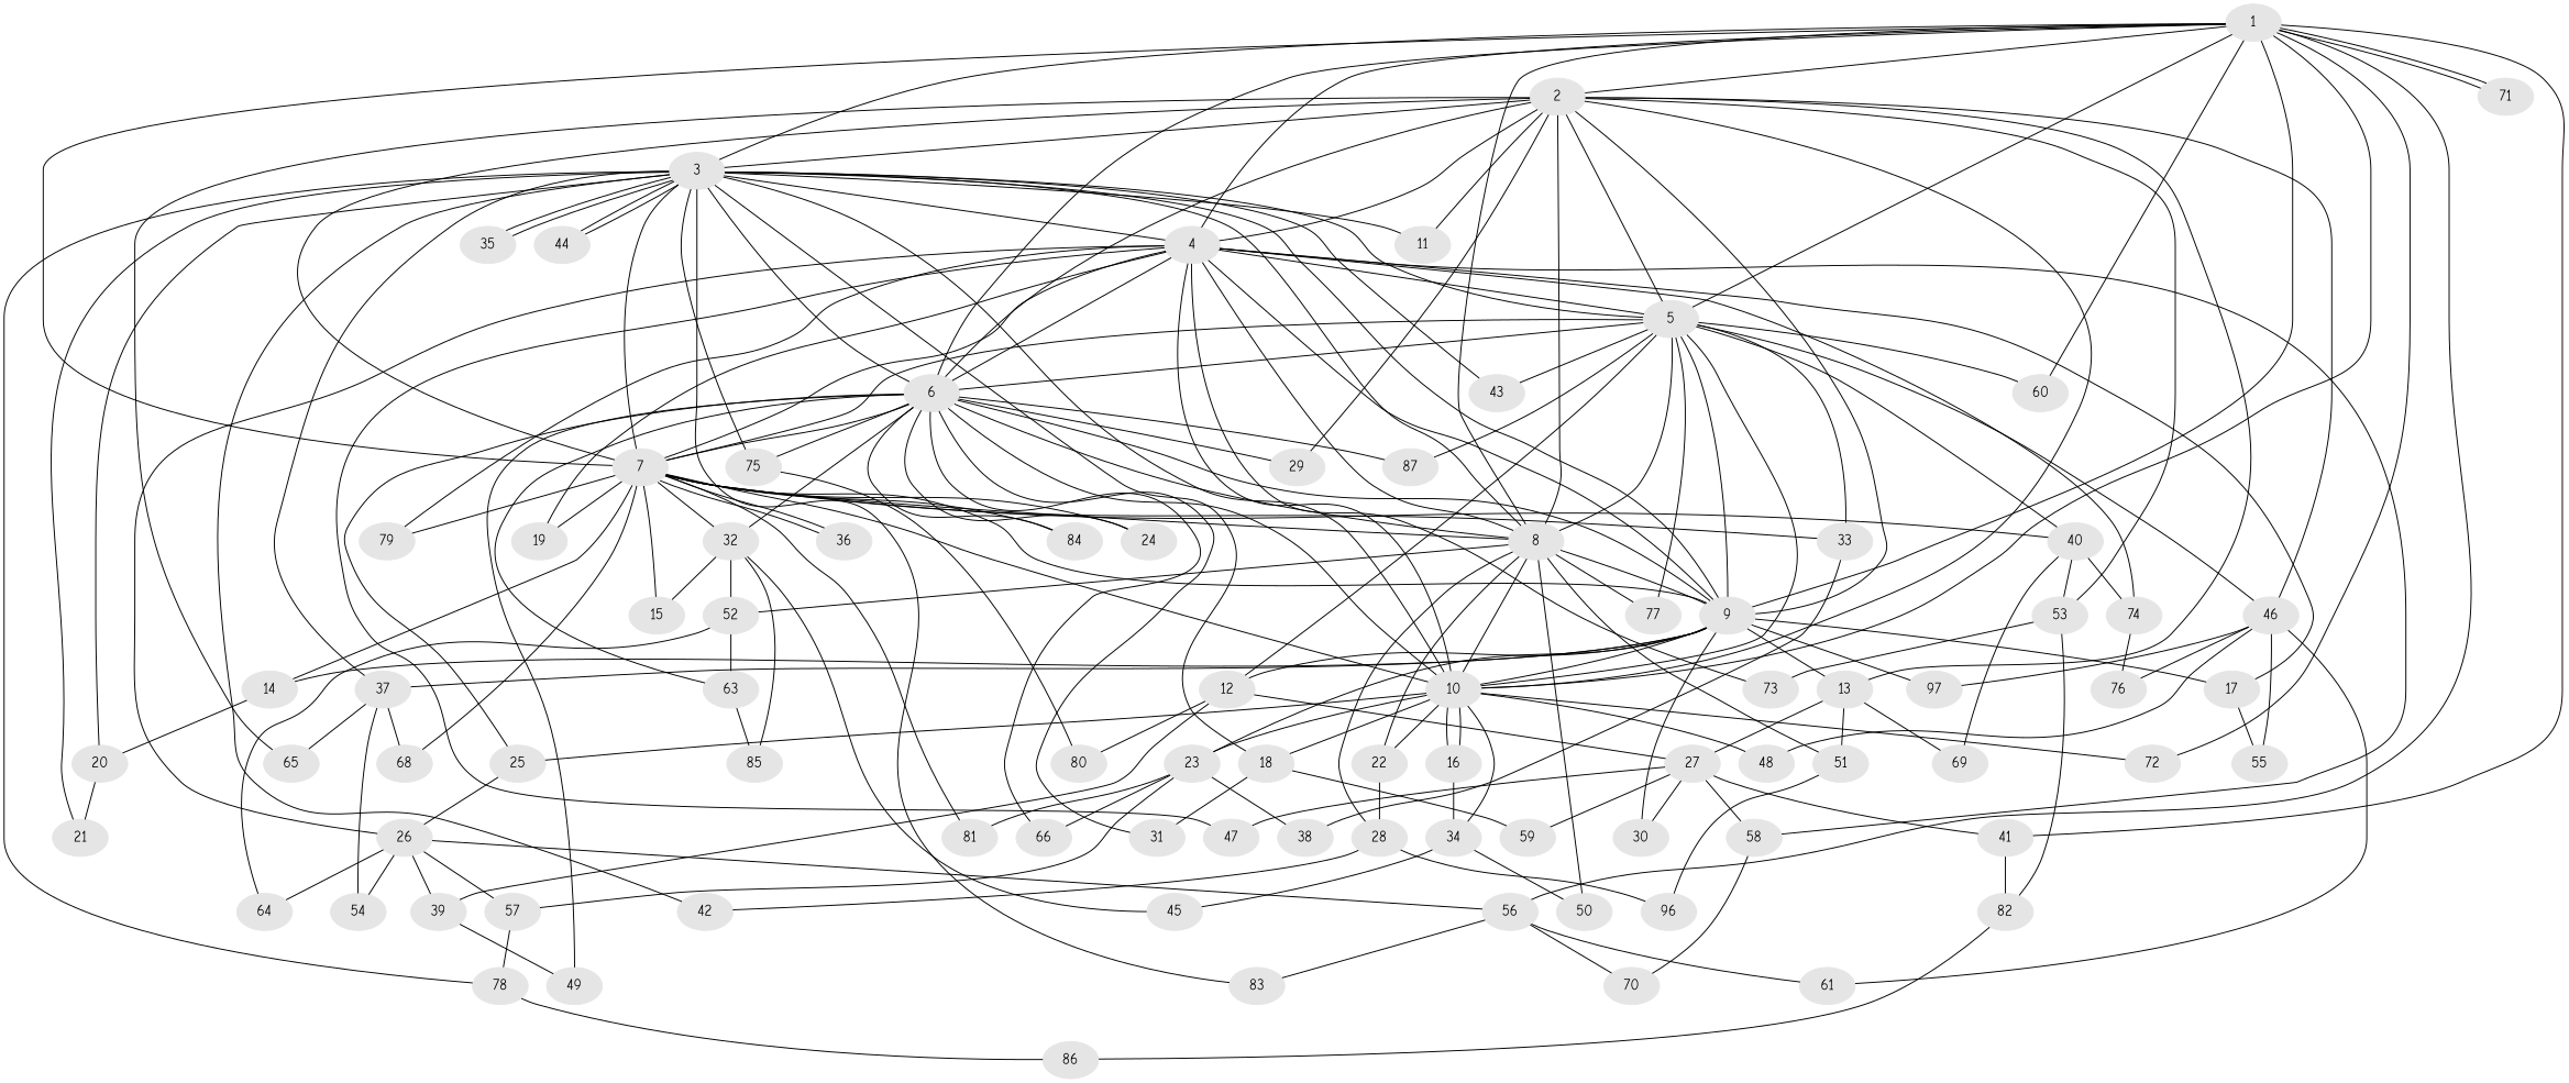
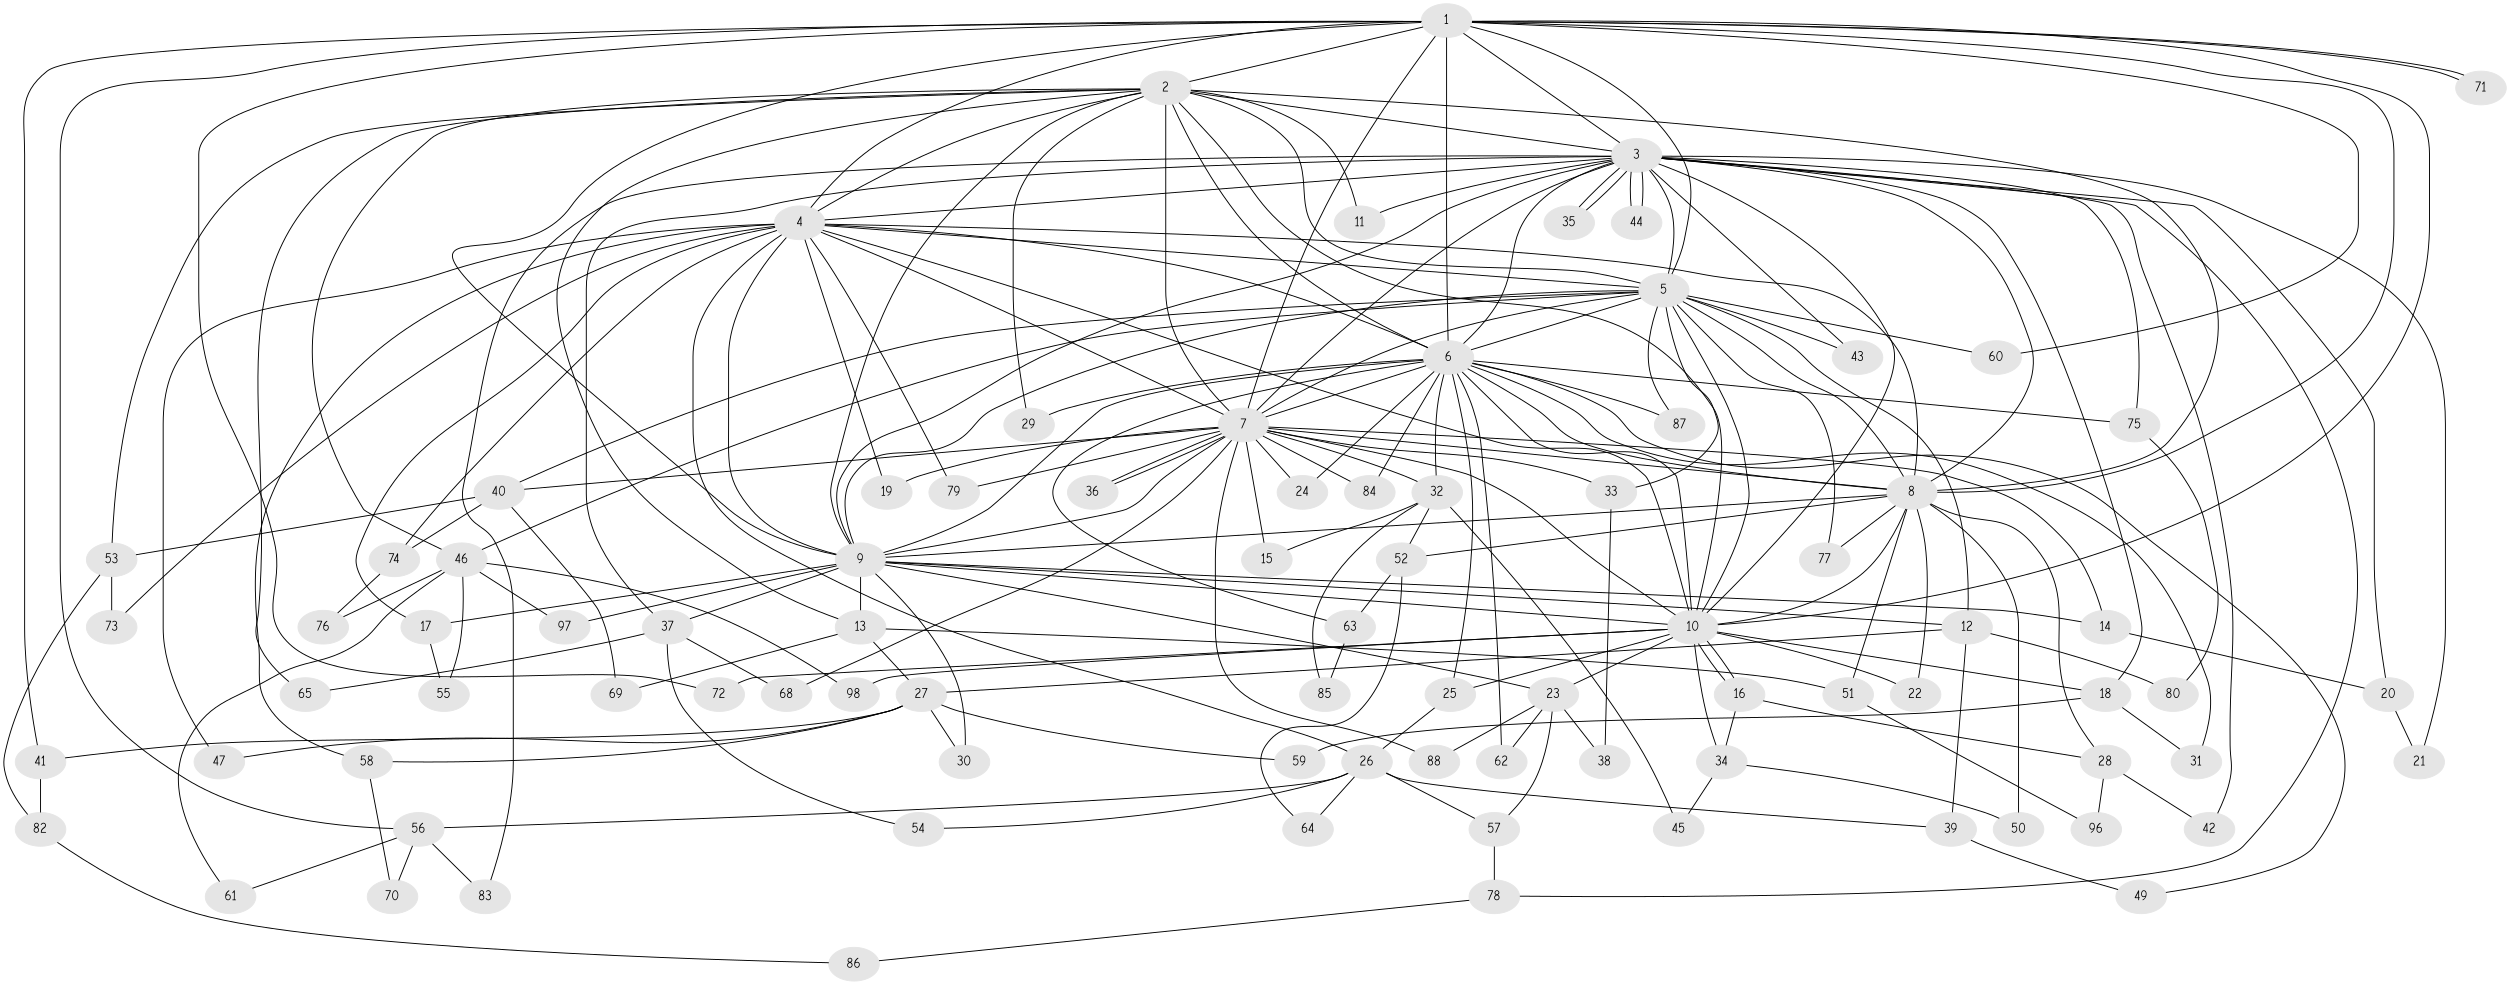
  graph {
    fontname="Comic Neue"
    node [color=gray90 fontname="Comic Neue" style=filled]
    edge [fontname="Comic Neue"]
    1
    2
    3
    4
    5
    6
    7
    8
    9
    10
    41
    56
    60
    71
    72
    11
    13
    29
    46
    53
    65
    18
    20
    21
    35
    37
    42
    43
    44
    75
    78
    83
    17
    19
    26
    47
    58
    73
    74
    79
    12
    33
    40
    77
    87
    24
    25
    31
    32
    49
-   62 [label=66]
+   62
    63
    84
    15
    14
    36
    68
-   81
+   81 [label=88]
    22
    28
    50
    51
    52
    23
    30
    n66 [label=97]
    16
    34
-   48
+   48 [label=98]
    82
    61
    70
    27
    69
    76
    55
    59
    54
    80
    86
    39
    57
    64
    38
    45
    85
    n87 [label=96]
    1 -- 2
    1 -- 3
    1 -- 4
    1 -- 5
    1 -- 6
    1 -- 7
    1 -- 8
    1 -- 9
    1 -- 10
    1 -- 41
    1 -- 56
    1 -- 60
    1 -- 71
    1 -- 71
    1 -- 72
    2 -- 3
    2 -- 4
    2 -- 5
    2 -- 6
    2 -- 7
    2 -- 8
    2 -- 9
    2 -- 10
    2 -- 11
    2 -- 13
    2 -- 29
    2 -- 46
    2 -- 53
    2 -- 65
    3 -- 4
    3 -- 5
    3 -- 6
    3 -- 7
    3 -- 8
    3 -- 9
    3 -- 10
    3 -- 11
    3 -- 18
    3 -- 20
    3 -- 21
    3 -- 35
    3 -- 35
    3 -- 37
    3 -- 42
    3 -- 43
    3 -- 44
    3 -- 44
    3 -- 75
    3 -- 78
    3 -- 83
    4 -- 5
    4 -- 6
    4 -- 7
    4 -- 8
    4 -- 9
    4 -- 10
    4 -- 17
    4 -- 19
    4 -- 26
    4 -- 47
    4 -- 58
    4 -- 73
    4 -- 74
    4 -- 79
    5 -- 6
    5 -- 7
    5 -- 8
    5 -- 9
    5 -- 10
    5 -- 60
    5 -- 46
    5 -- 43
    5 -- 12
    5 -- 33
    5 -- 40
    5 -- 77
    5 -- 87
    6 -- 7
    6 -- 8
    6 -- 9
    6 -- 10
    6 -- 29
    6 -- 75
    6 -- 87
    6 -- 24
    6 -- 25
    6 -- 31
    6 -- 32
    6 -- 49
    6 -- 62
    6 -- 63
    6 -- 84
    7 -- 8
    7 -- 9
    7 -- 10
    7 -- 19
    7 -- 79
    7 -- 33
    7 -- 40
    7 -- 24
    7 -- 32
    7 -- 84
    7 -- 15
    7 -- 14
    7 -- 36
    7 -- 36
    7 -- 68
    7 -- 81
    8 -- 9
    8 -- 10
    8 -- 77
    8 -- 22
    8 -- 28
    8 -- 50
    8 -- 51
    8 -- 52
    9 -- 10
    9 -- 13
    9 -- 37
    9 -- 17
    9 -- 12
    9 -- 14
    9 -- 23
    9 -- 30
    9 -- n66
    10 -- 72
    10 -- 18
    10 -- 25
    10 -- 22
    10 -- 23
    10 -- 16
    10 -- 16
    10 -- 34
    10 -- 48
    41 -- 82
    56 -- 83
    56 -- 61
    56 -- 70
    13 -- 51
    13 -- 27
    13 -- 69
    46 -- n66
    46 -- 48
    46 -- 61
    46 -- 76
    46 -- 55
    53 -- 73
    53 -- 82
    18 -- 31
    18 -- 59
    20 -- 21
    37 -- 65
    37 -- 68
    37 -- 54
    75 -- 80
    78 -- 86
    17 -- 55
    26 -- 56
    26 -- 54
    26 -- 39
    26 -- 57
    26 -- 64
    58 -- 70
    74 -- 76
    12 -- 27
    12 -- 80
    12 -- 39
    33 -- 38
    40 -- 53
    40 -- 74
    40 -- 69
    25 -- 26
    32 -- 15
    32 -- 52
    32 -- 45
    32 -- 85
    63 -- 85
    14 -- 20
-   22 -- 28
+   16 -- 28
    28 -- 42
    28 -- n87
    51 -- n87
    52 -- 63
    52 -- 64
    23 -- 62
    23 -- 81
    23 -- 57
    23 -- 38
    16 -- 34
    34 -- 50
    34 -- 45
    82 -- 86
    27 -- 41
    27 -- 47
    27 -- 58
    27 -- 30
    27 -- 59
    39 -- 49
    57 -- 78
  }
